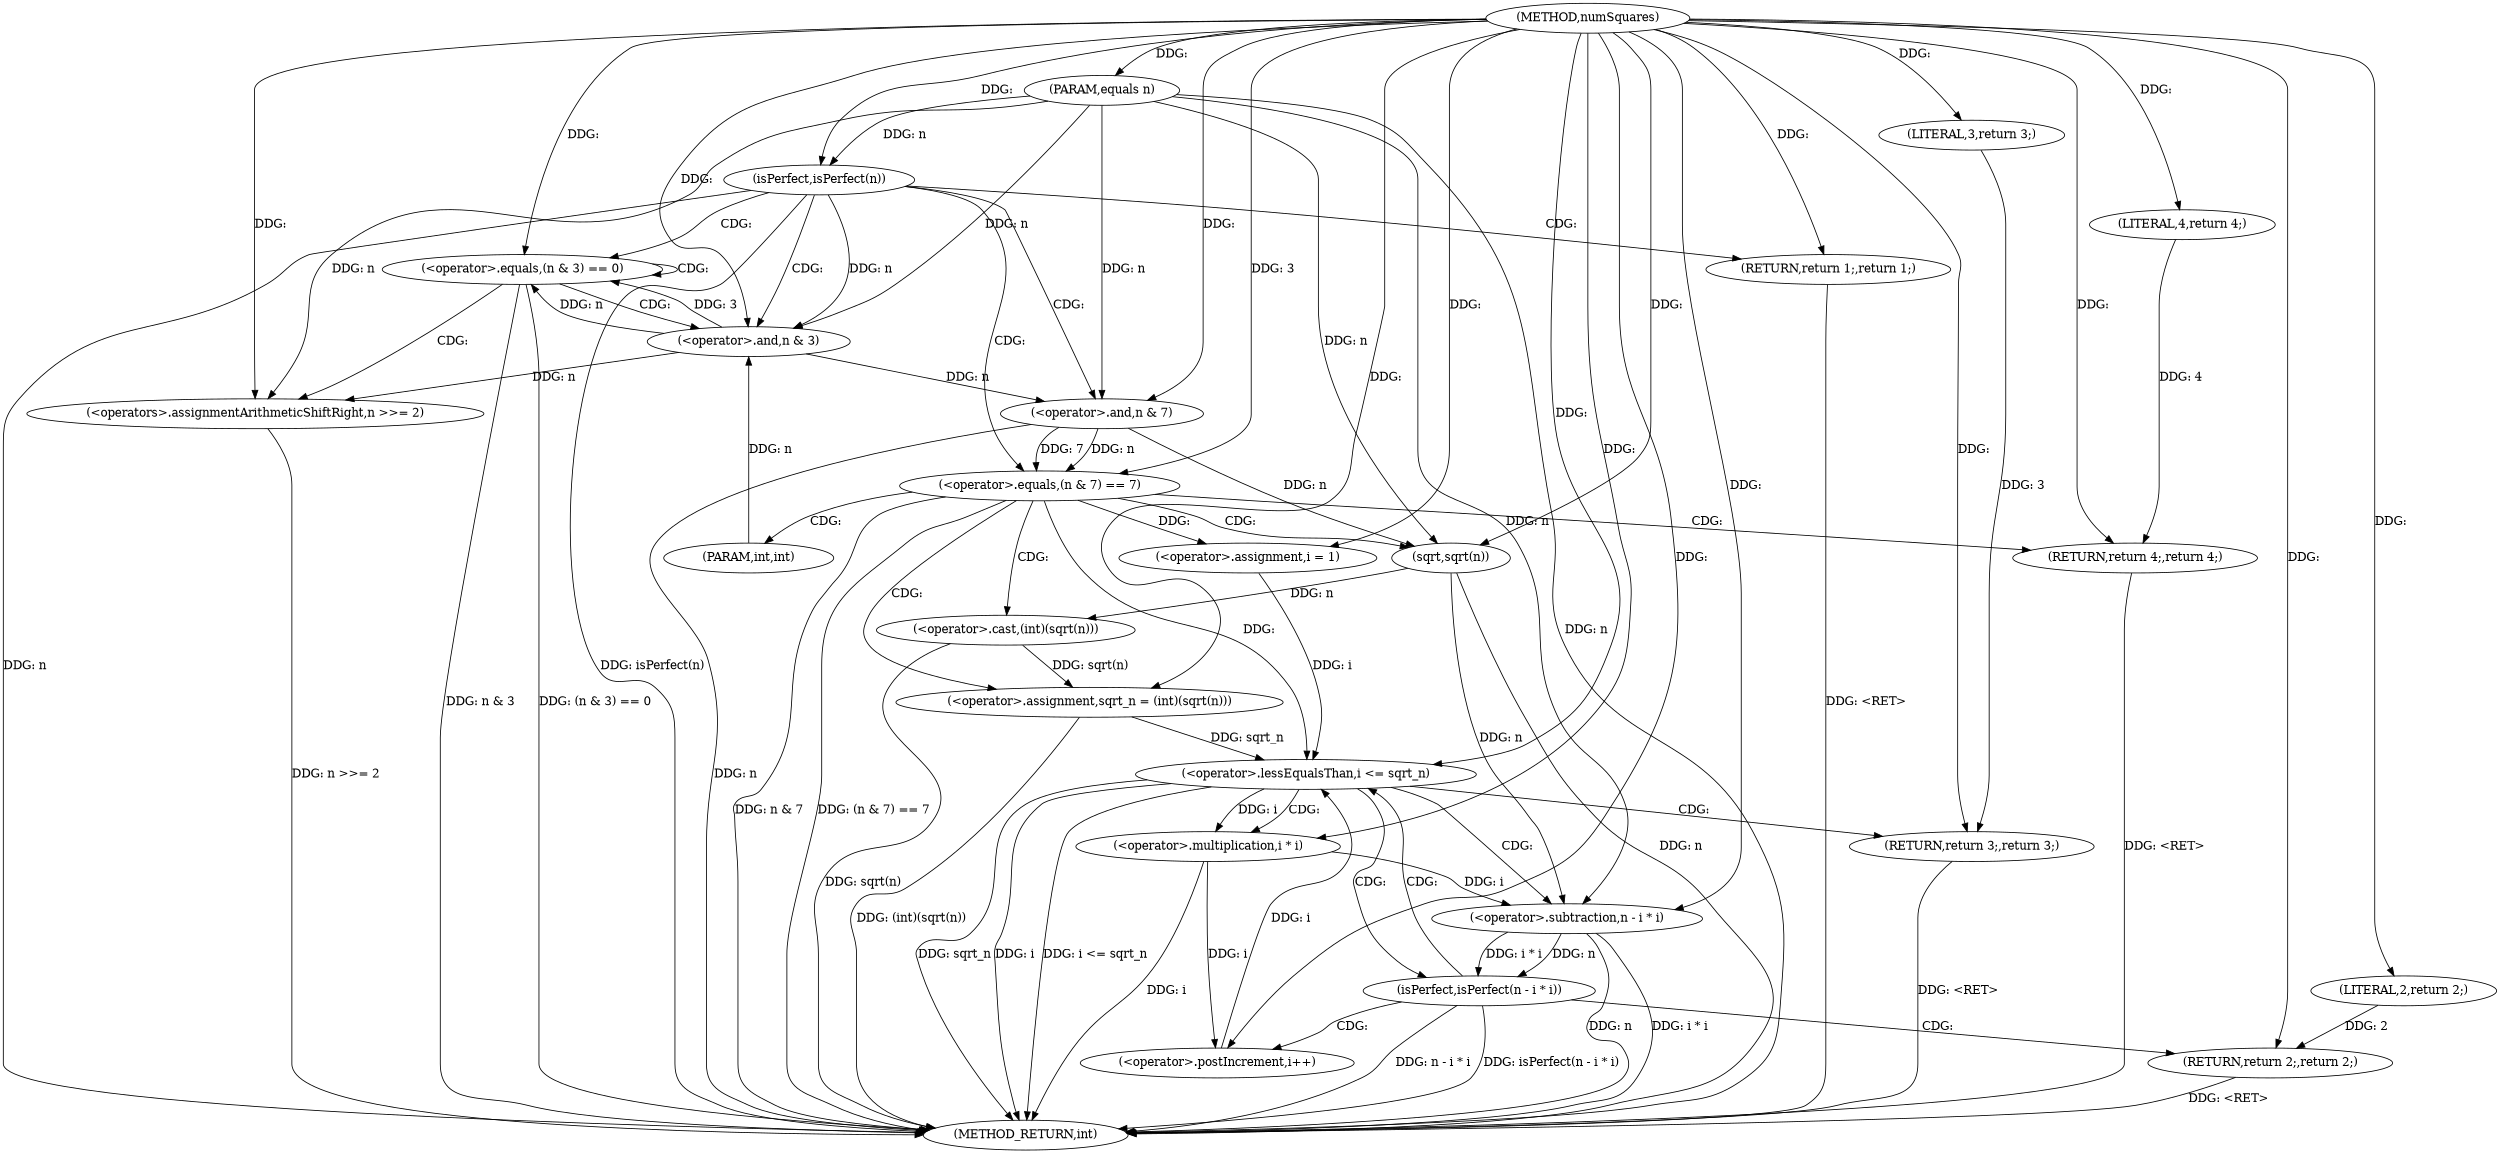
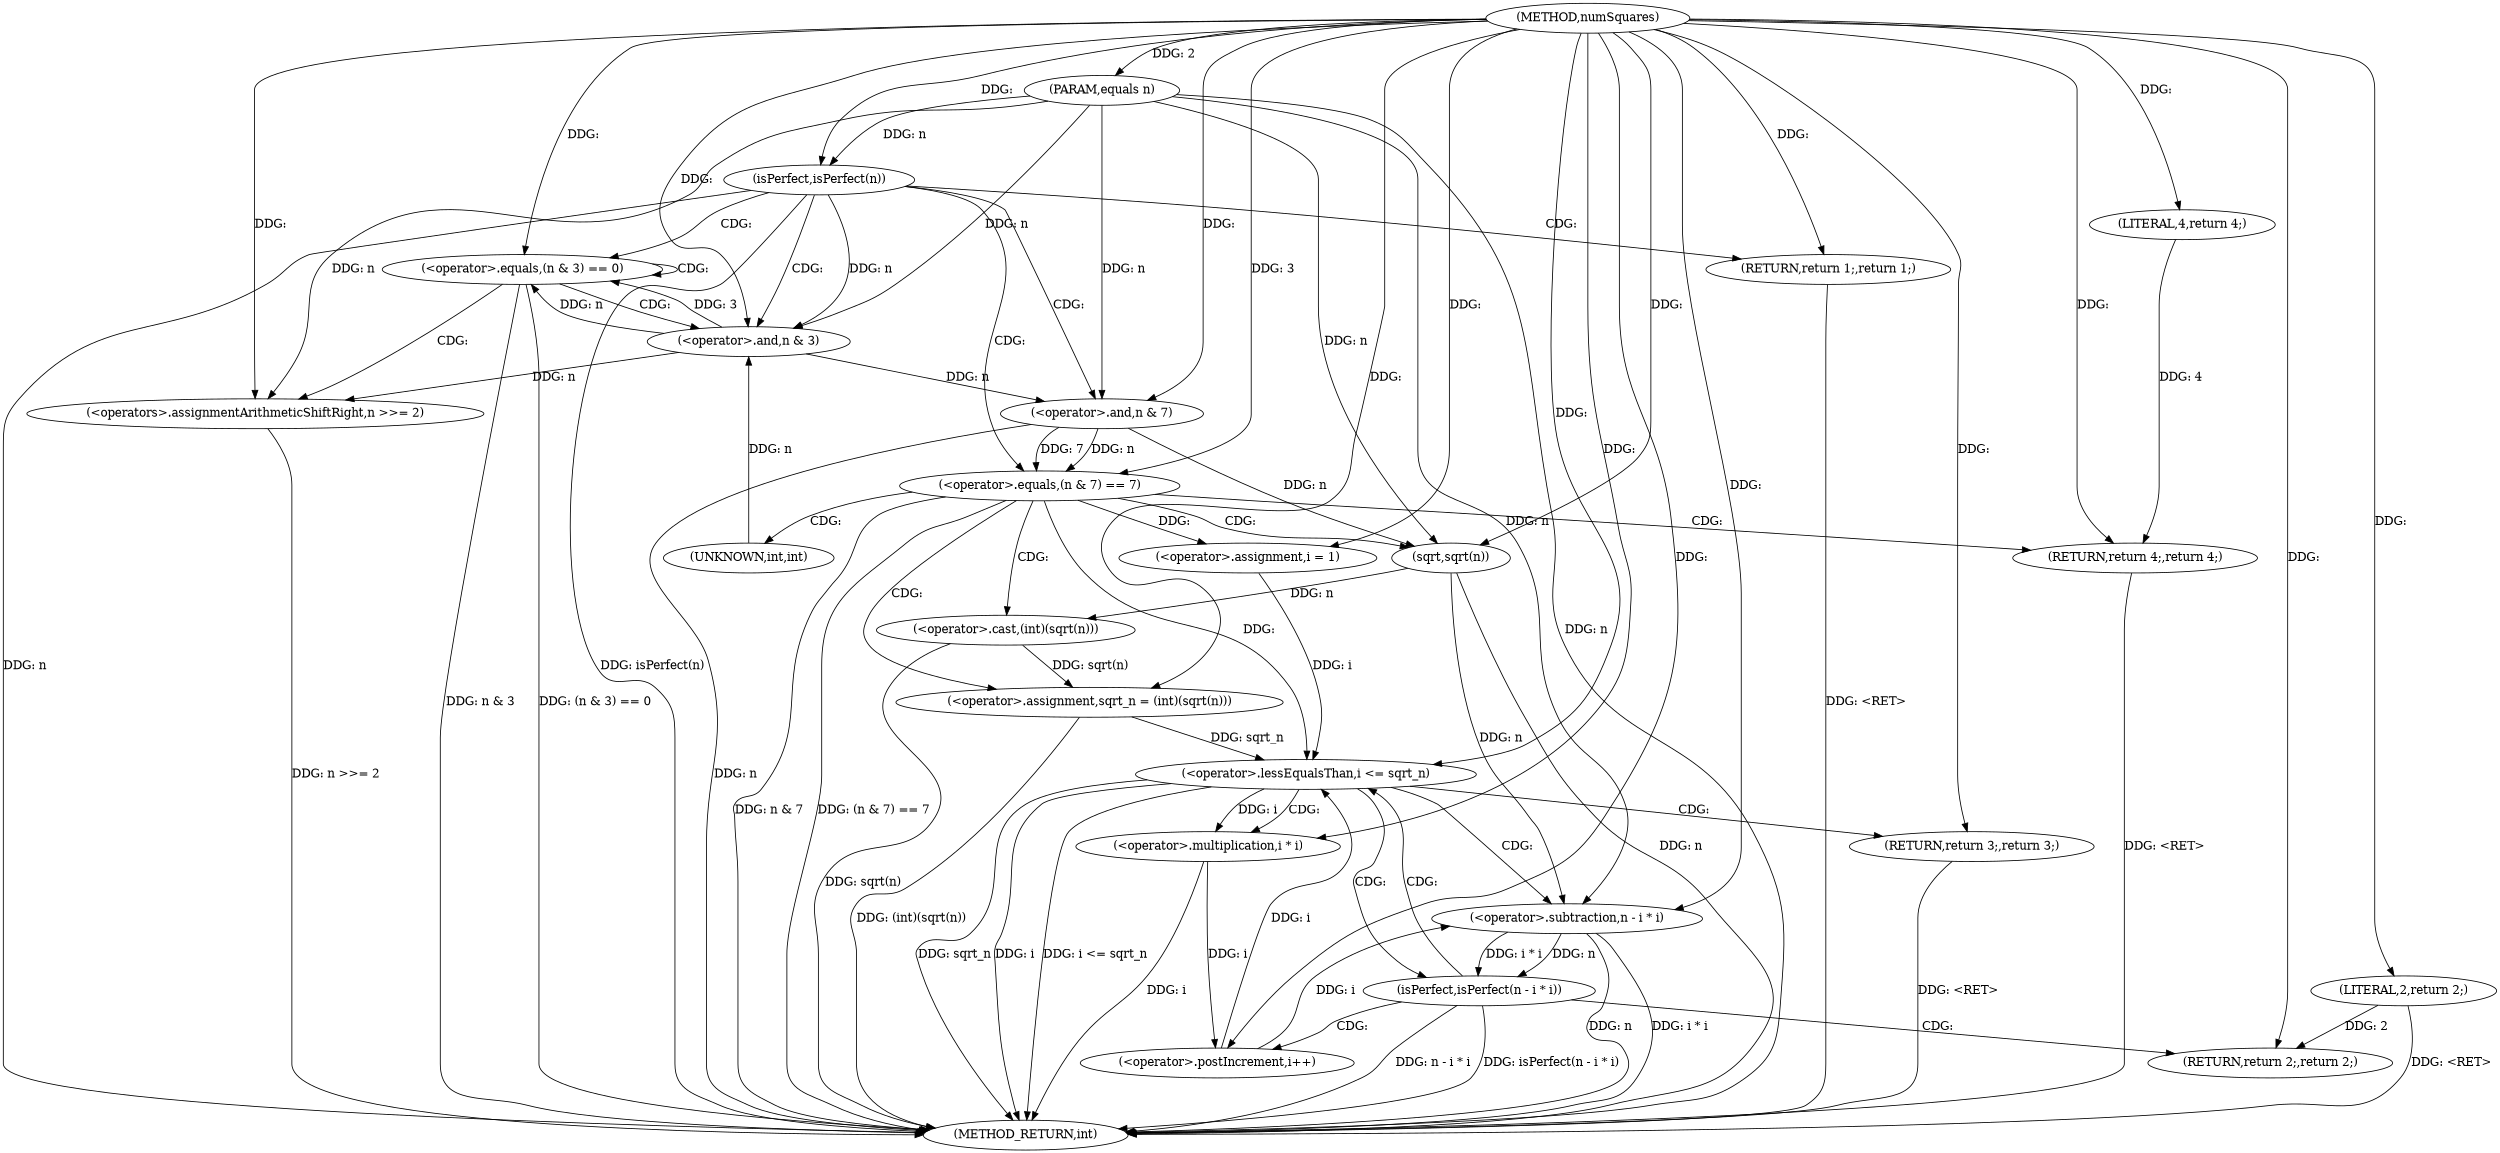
  digraph {
    n1 [label="(METHOD,numSquares)"]
    n2 [label="(PARAM,equals n)"]
    n3 [label="(<operator>.assignment,sqrt_n = (int)(sqrt(n)))"]
    n4 [label="(RETURN,return 3;,return 3;)"]
    n5 [label="(isPerfect,isPerfect(n))"]
    n6 [label="(<operator>.equals,(n & 3) == 0)"]
    n7 [label="(<operator>.equals,(n & 7) == 7)"]
    n8 [label="(<operator>.assignment,i = 1)"]
    n9 [label="(<operator>.lessEqualsThan,i <= sqrt_n)"]
    n10 [label="(<operator>.postIncrement,i++)"]
-   n11 [label="(LITERAL,3,return 3;)"]
    n12 [label="(RETURN,return 1;,return 1;)"]
    n13 [label="(<operators>.assignmentArithmeticShiftRight,n >>= 2)"]
    n14 [label="(RETURN,return 4;,return 4;)"]
    n15 [label="(<operator>.and,n & 3)"]
    n16 [label="(<operator>.and,n & 7)"]
    n17 [label="(LITERAL,4,return 4;)"]
    n18 [label="(sqrt,sqrt(n))"]
    n19 [label="(RETURN,return 2;,return 2;)"]
    n20 [label="(<operator>.subtraction,n - i * i)"]
    n21 [label="(LITERAL,2,return 2;)"]
    n22 [label="(<operator>.multiplication,i * i)"]
    n23 [label="(METHOD_RETURN,int)"]
    n24 [label="(<operator>.cast,(int)(sqrt(n)))"]
-   n25 [label="(PARAM,int,int)"]
+   n25 [label="(UNKNOWN,int,int)"]
    n26 [label="(isPerfect,isPerfect(n - i * i))"]
-   n1 -> n2 [label="DDG: "]
+   n1 -> n2 [label="DDG: 2"]
    n1 -> n3 [label="DDG: "]
    n1 -> n4 [label="DDG: "]
    n1 -> n5 [label="DDG: "]
    n1 -> n6 [label="DDG: "]
    n1 -> n7 [label="DDG: 3"]
    n1 -> n8 [label="DDG: "]
    n1 -> n9 [label="DDG: "]
    n1 -> n10 [label="DDG: "]
-   n1 -> n11 [label="DDG: "]
    n1 -> n12 [label="DDG: "]
    n1 -> n13 [label="DDG: "]
    n1 -> n14 [label="DDG: "]
    n1 -> n15 [label="DDG: "]
    n1 -> n16 [label="DDG: "]
    n1 -> n17 [label="DDG: "]
    n1 -> n18 [label="DDG: "]
    n1 -> n19 [label="DDG: "]
    n1 -> n20 [label="DDG: "]
    n1 -> n21 [label="DDG: "]
    n1 -> n22 [label="DDG: "]
    n2 -> n5 [label="DDG: n"]
    n2 -> n13 [label="DDG: n"]
    n2 -> n15 [label="DDG: n"]
    n2 -> n16 [label="DDG: n"]
    n2 -> n18 [label="DDG: n"]
    n2 -> n20 [label="DDG: n"]
    n2 -> n23 [label="DDG: n"]
    n3 -> n9 [label="DDG: sqrt_n"]
    n3 -> n23 [label="DDG: (int)(sqrt(n))"]
    n4 -> n23 [label="DDG: <RET>"]
    n5 -> n6 [label="CDG: "]
    n5 -> n7 [label="CDG: "]
    n5 -> n12 [label="CDG: "]
    n5 -> n15 [label="DDG: n"]
    n5 -> n15 [label="CDG: "]
    n5 -> n16 [label="CDG: "]
    n5 -> n23 [label="DDG: n"]
    n5 -> n23 [label="DDG: isPerfect(n)"]
    n6 -> n6 [label="CDG: "]
    n6 -> n13 [label="CDG: "]
    n6 -> n15 [label="CDG: "]
    n6 -> n23 [label="DDG: n & 3"]
    n6 -> n23 [label="DDG: (n & 3) == 0"]
    n7 -> n3 [label="CDG: "]
    n7 -> n8 [label="DDG: "]
    n7 -> n9 [label="DDG: "]
    n7 -> n14 [label="CDG: "]
    n7 -> n18 [label="CDG: "]
    n7 -> n23 [label="DDG: n & 7"]
    n7 -> n23 [label="DDG: (n & 7) == 7"]
    n7 -> n24 [label="CDG: "]
    n7 -> n25 [label="CDG: "]
    n8 -> n9 [label="DDG: i"]
    n9 -> n4 [label="CDG: "]
    n9 -> n20 [label="CDG: "]
    n9 -> n22 [label="DDG: i"]
    n9 -> n22 [label="CDG: "]
    n9 -> n23 [label="DDG: i"]
    n9 -> n23 [label="DDG: sqrt_n"]
    n9 -> n23 [label="DDG: i <= sqrt_n"]
    n9 -> n26 [label="CDG: "]
    n10 -> n9 [label="DDG: i"]
-   n11 -> n4 [label="DDG: 3"]
    n12 -> n23 [label="DDG: <RET>"]
    n13 -> n23 [label="DDG: n >>= 2"]
    n14 -> n23 [label="DDG: <RET>"]
    n15 -> n6 [label="DDG: 3"]
    n15 -> n6 [label="DDG: n"]
    n15 -> n13 [label="DDG: n"]
    n15 -> n16 [label="DDG: n"]
    n16 -> n7 [label="DDG: 7"]
    n16 -> n7 [label="DDG: n"]
    n16 -> n18 [label="DDG: n"]
    n16 -> n23 [label="DDG: n"]
    n17 -> n14 [label="DDG: 4"]
    n18 -> n20 [label="DDG: n"]
    n18 -> n23 [label="DDG: n"]
    n18 -> n24 [label="DDG: n"]
-   n19 -> n23 [label="DDG: <RET>"]
+   n21 -> n23 [label="DDG: <RET>"]
    n20 -> n23 [label="DDG: n"]
    n20 -> n23 [label="DDG: i * i"]
    n20 -> n26 [label="DDG: i * i"]
    n20 -> n26 [label="DDG: n"]
    n21 -> n19 [label="DDG: 2"]
    n22 -> n10 [label="DDG: i"]
-   n22 -> n20 [label="DDG: i"]
+   n10 -> n20 [label="DDG: i"]
    n22 -> n23 [label="DDG: i"]
    n24 -> n3 [label="DDG: sqrt(n)"]
    n24 -> n23 [label="DDG: sqrt(n)"]
    n25 -> n15 [label="DDG: n"]
    n26 -> n9 [label="CDG: "]
    n26 -> n10 [label="CDG: "]
    n26 -> n19 [label="CDG: "]
    n26 -> n23 [label="DDG: n - i * i"]
    n26 -> n23 [label="DDG: isPerfect(n - i * i)"]
  }
